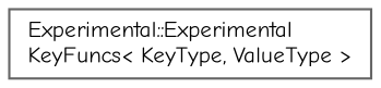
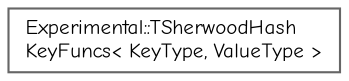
  digraph {
    rankdir=TB
    fontname="Comic Neue"
-   n1 [color=grey40 fillcolor=white fontname="Comic Neue" fontsize=10 height=0.2 label="Experimental::Experimental\lKeyFuncs\< KeyType, ValueType \>" shape=box style=filled width=0.4]
+   n1 [color=grey40 fillcolor=white fontname="Comic Neue" fontsize=10 height=0.2 label="Experimental::TSherwoodHash\lKeyFuncs\< KeyType, ValueType \>" shape=box style=filled width=0.4]
  }
